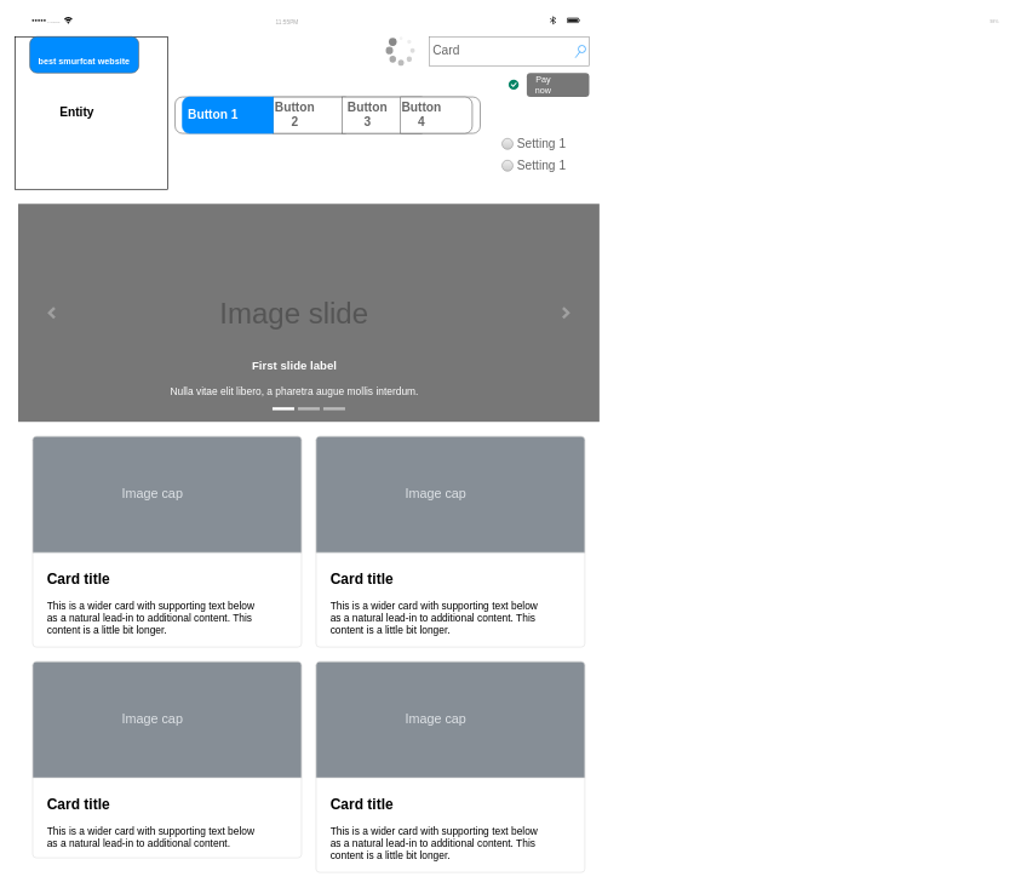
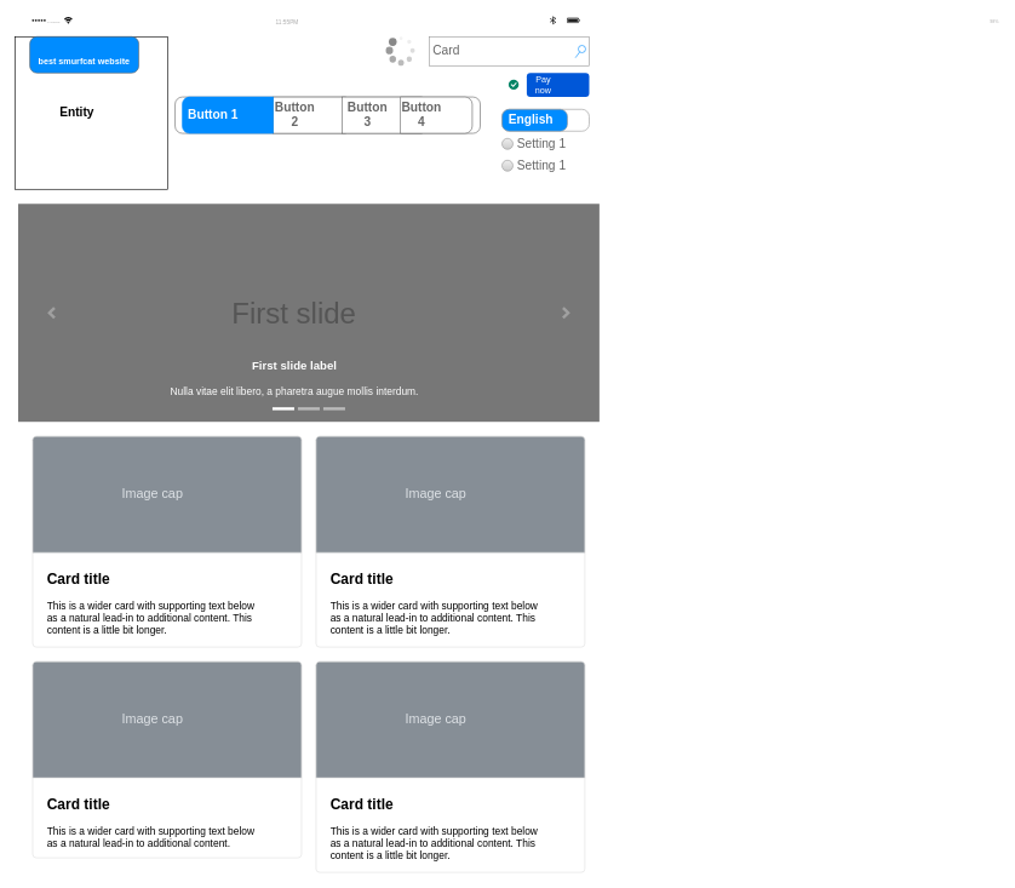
  <mxCell id="0" />
  <mxCell id="1" parent="0" />
  <mxCell id="2" value="Entity" style="whiteSpace=wrap;html=1;align=center;strokeColor=default;fillColor=default;rounded=0;glass=0;shadow=0;fontSize=17;strokeWidth=1;dashed=0;spacingRight=40;fontStyle=1;" vertex="1" parent="1"><mxGeometry x="20" y="50" width="210" height="210" as="geometry" /></mxCell>
  <mxCell id="3" value="" style="strokeWidth=1;shadow=0;dashed=0;align=center;html=1;shape=mxgraph.mockup.buttons.multiButton;fillColor=#008cff;strokeColor=#666666;mainText=;subText=;" vertex="1" parent="1"><mxGeometry x="40" y="50" width="150" height="50" as="geometry" /></mxCell>
  <mxCell id="4" value="best smurfcat website" style="strokeWidth=1;shadow=0;dashed=0;align=center;html=1;shape=mxgraph.mockup.anchor;fontSize=12;fontColor=#ffffff;fontStyle=1;whiteSpace=wrap;" vertex="1" parent="3"><mxGeometry y="30" width="150" height="10" as="geometry" /></mxCell>
+ <mxCell id="5" value="English" style="strokeWidth=1;shadow=0;dashed=0;align=center;html=1;shape=mxgraph.mockup.buttons.onOffButton;gradientColor=none;strokeColor=#999999;buttonState=on;fillColor2=#008cff;fontColor=#ffffff;fontSize=17;mainText=;spacingRight=40;fontStyle=1;whiteSpace=wrap;verticalAlign=middle;fontFamily=Helvetica;" vertex="1" parent="1"><mxGeometry x="690" width="120" height="30" as="geometry" y="150" /></mxCell>
  <mxCell id="6" value="Card" style="strokeWidth=1;shadow=0;dashed=0;align=center;html=1;shape=mxgraph.mockup.forms.searchBox;strokeColor=#999999;mainText=;strokeColor2=#008cff;fontColor=#666666;fontSize=17;align=left;spacingLeft=3;whiteSpace=wrap;verticalAlign=middle;spacingRight=40;fontFamily=Helvetica;fillColor=default;" vertex="1" parent="1"><mxGeometry x="590" y="50" width="220" height="40" as="geometry" /></mxCell>
  <mxCell id="7" value="Setting 1" style="shape=ellipse;fillColor=#eeeeee;strokeColor=#999999;gradientColor=#cccccc;html=1;align=left;spacingLeft=4;fontSize=17;fontColor=#666666;labelPosition=right;shadow=0;dashed=0;strokeWidth=1;verticalAlign=middle;spacingRight=40;fontFamily=Helvetica;" vertex="1" parent="1"><mxGeometry x="690" y="190" width="15" height="15" as="geometry" /></mxCell>
  <mxCell id="8" value="Setting 1" style="shape=ellipse;fillColor=#eeeeee;strokeColor=#999999;gradientColor=#cccccc;html=1;align=left;spacingLeft=4;fontSize=17;fontColor=#666666;labelPosition=right;shadow=0;dashed=0;strokeWidth=1;verticalAlign=middle;spacingRight=40;fontFamily=Helvetica;" vertex="1" parent="1"><mxGeometry x="690" y="220" width="15" height="15" as="geometry" /></mxCell>
  <mxCell id="9" value="" style="verticalLabelPosition=bottom;shadow=0;dashed=0;align=center;html=1;verticalAlign=top;strokeWidth=1;shape=mxgraph.mockup.misc.loading_circle_1;pointerEvents=1;strokeColor=default;spacingRight=40;fontFamily=Helvetica;fontSize=17;fontColor=default;fillColor=default;" vertex="1" parent="1"><mxGeometry x="530" y="50" width="40" height="40" as="geometry" /></mxCell>
- <mxCell id="10" value="Image slide" style="html=1;shadow=0;dashed=0;strokeColor=none;strokeWidth=1;fillColor=#777777;fontColor=#555555;whiteSpace=wrap;align=center;verticalAlign=middle;fontStyle=0;fontSize=40;spacingRight=40;fontFamily=Helvetica;" vertex="1" parent="1"><mxGeometry x="24" y="280" width="800" height="300" as="geometry" /></mxCell>
+ <mxCell id="10" value="First slide" style="html=1;shadow=0;dashed=0;strokeColor=none;strokeWidth=1;fillColor=#777777;fontColor=#555555;whiteSpace=wrap;align=center;verticalAlign=middle;fontStyle=0;fontSize=40;spacingRight=40;fontFamily=Helvetica;" vertex="1" parent="1"><mxGeometry x="24" y="280" width="800" height="300" as="geometry" /></mxCell>
  <mxCell id="11" value="" style="html=1;verticalLabelPosition=bottom;labelBackgroundColor=#ffffff;verticalAlign=top;shadow=0;dashed=0;strokeWidth=4;shape=mxgraph.ios7.misc.more;strokeColor=#a0a0a0;align=center;spacingRight=40;fontFamily=Helvetica;fontSize=17;fontColor=default;fillColor=default;" vertex="1" parent="10"><mxGeometry x="1" y="0.5" width="7" height="14" relative="1" as="geometry"><mxPoint x="-50" y="-7" as="offset" /></mxGeometry></mxCell>
  <mxCell id="12" value="" style="flipH=1;html=1;verticalLabelPosition=bottom;labelBackgroundColor=#ffffff;verticalAlign=top;shadow=0;dashed=0;strokeWidth=4;shape=mxgraph.ios7.misc.more;strokeColor=#a0a0a0;align=center;spacingRight=40;fontFamily=Helvetica;fontSize=17;fontColor=default;fillColor=default;" vertex="1" parent="10"><mxGeometry y="0.5" width="7" height="14" relative="1" as="geometry"><mxPoint x="43" y="-7" as="offset" /></mxGeometry></mxCell>
  <mxCell id="13" value="" style="html=1;shadow=0;strokeColor=none;fillColor=#ffffff;dashed=0;strokeWidth=1;align=center;verticalAlign=middle;spacingRight=40;fontFamily=Helvetica;fontSize=17;fontColor=default;" vertex="1" parent="10"><mxGeometry x="0.5" y="1" width="30" height="4" relative="1" as="geometry"><mxPoint x="-50" y="-20" as="offset" /></mxGeometry></mxCell>
  <mxCell id="14" value="" style="html=1;shadow=0;strokeColor=none;fillColor=#BBBBBB;dashed=0;strokeWidth=1;align=center;verticalAlign=middle;spacingRight=40;fontFamily=Helvetica;fontSize=17;fontColor=default;" vertex="1" parent="10"><mxGeometry x="0.5" y="1" width="30" height="4" relative="1" as="geometry"><mxPoint x="-15" y="-20" as="offset" /></mxGeometry></mxCell>
  <mxCell id="15" value="" style="html=1;shadow=0;strokeColor=none;fillColor=#BBBBBB;dashed=0;strokeWidth=1;align=center;verticalAlign=middle;spacingRight=40;fontFamily=Helvetica;fontSize=17;fontColor=default;" vertex="1" parent="10"><mxGeometry x="0.5" y="1" width="30" height="4" relative="1" as="geometry"><mxPoint x="20" y="-20" as="offset" /></mxGeometry></mxCell>
  <mxCell id="16" value="&lt;font style=&quot;font-size: 16px&quot;&gt;&lt;b&gt;First slide label&lt;/b&gt;&lt;/font&gt;&lt;br style=&quot;font-size: 14px&quot;&gt;&lt;br style=&quot;font-size: 14px&quot;&gt;Nulla vitae elit libero, a pharetra augue mollis interdum." style="html=1;shadow=0;strokeColor=none;fillColor=none;resizeWidth=1;fontColor=#FFFFFF;fontSize=14;dashed=0;strokeWidth=1;align=center;verticalAlign=middle;spacingRight=40;fontFamily=Helvetica;" vertex="1" parent="10"><mxGeometry y="1" width="800" height="60" relative="1" as="geometry"><mxPoint y="-90" as="offset" /></mxGeometry></mxCell>
  <mxCell id="17" value="&lt;b&gt;&lt;font style=&quot;font-size: 20px&quot;&gt;Card title&lt;/font&gt;&lt;/b&gt;&lt;br&gt;&lt;br&gt;This is a wider card with supporting text below as a natural lead-in to additional content. This content is a little bit longer." style="html=1;shadow=0;dashed=0;shape=mxgraph.bootstrap.rrect;rSize=5;strokeColor=#DFDFDF;html=1;whiteSpace=wrap;fillColor=#ffffff;fontColor=#000000;verticalAlign=top;align=left;spacing=20;spacingBottom=0;fontSize=14;spacingTop=160;strokeWidth=1;spacingRight=40;fontFamily=Helvetica;" vertex="1" parent="1"><mxGeometry x="44" y="600" width="370" height="290" as="geometry" /></mxCell>
  <mxCell id="18" value="Image cap" style="html=1;shadow=0;dashed=0;shape=mxgraph.bootstrap.topButton;rSize=5;perimeter=none;whiteSpace=wrap;fillColor=#868E96;strokeColor=#DFDFDF;fontColor=#DEE2E6;resizeWidth=1;fontSize=18;strokeWidth=1;align=center;verticalAlign=middle;spacingRight=40;fontFamily=Helvetica;" vertex="1" parent="17"><mxGeometry width="370" height="160" relative="1" as="geometry" /></mxCell>
  <mxCell id="19" value="&lt;b&gt;&lt;font style=&quot;font-size: 20px&quot;&gt;Card title&lt;/font&gt;&lt;/b&gt;&lt;br&gt;&lt;br&gt;This is a wider card with supporting text below as a natural lead-in to additional content. This content is a little bit longer." style="html=1;shadow=0;dashed=0;shape=mxgraph.bootstrap.rrect;rSize=5;strokeColor=#DFDFDF;html=1;whiteSpace=wrap;fillColor=#ffffff;fontColor=#000000;verticalAlign=top;align=left;spacing=20;spacingBottom=0;fontSize=14;spacingTop=160;strokeWidth=1;spacingRight=40;fontFamily=Helvetica;" vertex="1" parent="1"><mxGeometry x="434" y="600" width="370" height="290" as="geometry" /></mxCell>
  <mxCell id="20" value="Image cap" style="html=1;shadow=0;dashed=0;shape=mxgraph.bootstrap.topButton;rSize=5;perimeter=none;whiteSpace=wrap;fillColor=#868E96;strokeColor=#DFDFDF;fontColor=#DEE2E6;resizeWidth=1;fontSize=18;strokeWidth=1;align=center;verticalAlign=middle;spacingRight=40;fontFamily=Helvetica;" vertex="1" parent="19"><mxGeometry width="370" height="160" relative="1" as="geometry" /></mxCell>
  <mxCell id="21" value="&lt;b&gt;&lt;font style=&quot;font-size: 20px&quot;&gt;Card title&lt;/font&gt;&lt;/b&gt;&lt;br&gt;&lt;br&gt;This is a wider card with supporting text below as a natural lead-in to additional content." style="html=1;shadow=0;dashed=0;shape=mxgraph.bootstrap.rrect;rSize=5;strokeColor=#DFDFDF;html=1;whiteSpace=wrap;fillColor=#ffffff;fontColor=#000000;verticalAlign=top;align=left;spacing=20;spacingBottom=0;fontSize=14;spacingTop=160;strokeWidth=1;spacingRight=40;fontFamily=Helvetica;" vertex="1" parent="1"><mxGeometry x="44" y="910" width="370" height="270" as="geometry" /></mxCell>
  <mxCell id="22" value="Image cap" style="html=1;shadow=0;dashed=0;shape=mxgraph.bootstrap.topButton;rSize=5;perimeter=none;whiteSpace=wrap;fillColor=#868E96;strokeColor=#DFDFDF;fontColor=#DEE2E6;resizeWidth=1;fontSize=18;strokeWidth=1;align=center;verticalAlign=middle;spacingRight=40;fontFamily=Helvetica;" vertex="1" parent="21"><mxGeometry width="370" height="160" relative="1" as="geometry" /></mxCell>
  <mxCell id="23" value="&lt;b&gt;&lt;font style=&quot;font-size: 20px&quot;&gt;Card title&lt;/font&gt;&lt;/b&gt;&lt;br&gt;&lt;br&gt;This is a wider card with supporting text below as a natural lead-in to additional content. This content is a little bit longer." style="html=1;shadow=0;dashed=0;shape=mxgraph.bootstrap.rrect;rSize=5;strokeColor=#DFDFDF;html=1;whiteSpace=wrap;fillColor=#ffffff;fontColor=#000000;verticalAlign=top;align=left;spacing=20;spacingBottom=0;fontSize=14;spacingTop=160;strokeWidth=1;spacingRight=40;fontFamily=Helvetica;" vertex="1" parent="1"><mxGeometry x="434" y="910" width="370" height="290" as="geometry" /></mxCell>
  <mxCell id="24" value="Image cap" style="html=1;shadow=0;dashed=0;shape=mxgraph.bootstrap.topButton;rSize=5;perimeter=none;whiteSpace=wrap;fillColor=#868E96;strokeColor=#DFDFDF;fontColor=#DEE2E6;resizeWidth=1;fontSize=18;strokeWidth=1;align=center;verticalAlign=middle;spacingRight=40;fontFamily=Helvetica;" vertex="1" parent="23"><mxGeometry width="370" height="160" relative="1" as="geometry" /></mxCell>
- <mxCell id="25" value="Pay now" style="rounded=1;fillColor=#777777;align=center;strokeColor=none;html=1;whiteSpace=wrap;fontColor=#ffffff;fontSize=12;sketch=0;shadow=0;dashed=0;strokeWidth=1;verticalAlign=middle;spacingRight=40;fontFamily=Helvetica;" vertex="1" parent="1"><mxGeometry x="724" y="100" width="86" height="33" as="geometry" /></mxCell>
+ <mxCell id="25" value="Pay now" style="rounded=1;fillColor=#0057D8;align=center;strokeColor=none;html=1;whiteSpace=wrap;fontColor=#ffffff;fontSize=12;sketch=0;shadow=0;dashed=0;strokeWidth=1;verticalAlign=middle;spacingRight=40;fontFamily=Helvetica;" vertex="1" parent="1"><mxGeometry x="724" y="100" width="86" height="33" as="geometry" /></mxCell>
  <mxCell id="26" value="" style="html=1;shadow=0;dashed=0;shape=mxgraph.atlassian.checkbox;fillColor=#008465;strokeColor=none;html=1;sketch=0;strokeWidth=1;align=center;verticalAlign=middle;spacingRight=40;fontFamily=Helvetica;fontSize=17;fontColor=default;" vertex="1" parent="1"><mxGeometry x="699" y="109" width="14" height="14" as="geometry" /></mxCell>
  <mxCell id="27" value="" style="strokeWidth=1;shadow=0;dashed=0;align=center;html=1;shape=mxgraph.mockup.rrect;rSize=10;fillColor=#ffffff;strokeColor=#666666;verticalAlign=middle;spacingRight=40;fontFamily=Helvetica;fontSize=17;fontColor=default;" vertex="1" parent="1"><mxGeometry x="240" y="133" width="420" height="50" as="geometry" /></mxCell>
  <mxCell id="28" value="Button 2" style="strokeColor=inherit;fillColor=inherit;gradientColor=inherit;strokeWidth=1;shadow=0;dashed=0;align=center;html=1;shape=mxgraph.mockup.rrect;rSize=0;fontSize=17;fontColor=#666666;fontStyle=1;resizeHeight=1;whiteSpace=wrap;verticalAlign=middle;spacingRight=40;fontFamily=Helvetica;" vertex="1" parent="27"><mxGeometry width="100" height="50" relative="1" as="geometry"><mxPoint x="135" as="offset" /></mxGeometry></mxCell>
  <mxCell id="29" value="Button 3" style="strokeColor=inherit;fillColor=inherit;gradientColor=inherit;strokeWidth=1;shadow=0;dashed=0;align=center;html=1;shape=mxgraph.mockup.rrect;rSize=0;fontSize=17;fontColor=#666666;fontStyle=1;resizeHeight=1;whiteSpace=wrap;verticalAlign=middle;spacingRight=40;fontFamily=Helvetica;" vertex="1" parent="27"><mxGeometry width="110" height="50" relative="1" as="geometry"><mxPoint x="230" as="offset" /></mxGeometry></mxCell>
  <mxCell id="30" value="Button 4" style="strokeColor=inherit;fillColor=inherit;gradientColor=inherit;strokeWidth=1;shadow=0;dashed=0;align=center;html=1;shape=mxgraph.mockup.rightButton;rSize=10;fontSize=17;fontColor=#666666;fontStyle=1;resizeHeight=1;whiteSpace=wrap;verticalAlign=middle;spacingRight=40;fontFamily=Helvetica;" vertex="1" parent="27"><mxGeometry x="1" width="99" height="50" relative="1" as="geometry"><mxPoint x="-110" as="offset" /></mxGeometry></mxCell>
  <mxCell id="31" value="Button 1" style="strokeWidth=1;shadow=0;dashed=0;align=center;html=1;shape=mxgraph.mockup.leftButton;rSize=10;fontSize=17;fontColor=#ffffff;fontStyle=1;fillColor=#008cff;strokeColor=#008cff;resizeHeight=1;whiteSpace=wrap;verticalAlign=middle;spacingRight=40;fontFamily=Helvetica;" vertex="1" parent="27"><mxGeometry width="125" height="50" relative="1" as="geometry"><mxPoint x="10" as="offset" /></mxGeometry></mxCell>
  <mxCell id="32" value="" style="html=1;strokeWidth=1;shadow=0;dashed=0;shape=mxgraph.ios7ui.appBar;fillColor=#ffffff;gradientColor=none;sketch=0;hachureGap=4;pointerEvents=0;strokeColor=default;align=center;verticalAlign=middle;spacingRight=40;fontFamily=Helvetica;fontSize=17;fontColor=default;" vertex="1" parent="1"><mxGeometry x="38" y="20" width="762" height="15" as="geometry" /></mxCell>
  <mxCell id="33" value="CARRIER" style="shape=rect;sketch=0;align=left;fontSize=8;spacingLeft=24;fontSize=4;fontColor=#aaaaaa;strokeColor=none;fillColor=none;spacingTop=4;hachureGap=4;pointerEvents=0;html=1;shadow=0;dashed=0;strokeWidth=1;verticalAlign=middle;spacingRight=40;fontFamily=Helvetica;" vertex="1" parent="32"><mxGeometry y="0.5" width="50" height="13" relative="1" as="geometry"><mxPoint y="-6.5" as="offset" /></mxGeometry></mxCell>
  <mxCell id="34" value="11:55PM" style="shape=rect;sketch=0;fontSize=8;fontColor=#aaaaaa;strokeColor=none;fillColor=none;spacingTop=4;hachureGap=4;pointerEvents=0;html=1;shadow=0;dashed=0;strokeWidth=1;align=center;verticalAlign=middle;spacingRight=40;fontFamily=Helvetica;" vertex="1" parent="32"><mxGeometry x="0.5" y="0.5" width="50" height="13" relative="1" as="geometry"><mxPoint x="-30" y="-6.5" as="offset" /></mxGeometry></mxCell>
  <mxCell id="35" value="98%" style="shape=rect;align=right;fontSize=8;spacingRight=19;fontSize=6;fontColor=#aaaaaa;strokeColor=none;fillColor=none;spacingTop=4;sketch=0;hachureGap=4;pointerEvents=0;html=1;shadow=0;dashed=0;strokeWidth=1;verticalAlign=middle;fontFamily=Helvetica;" vertex="1" parent="32"><mxGeometry x="1" y="0.5" width="639" height="13" relative="1" as="geometry"><mxPoint x="-45" y="-6.5" as="offset" /></mxGeometry></mxCell>
